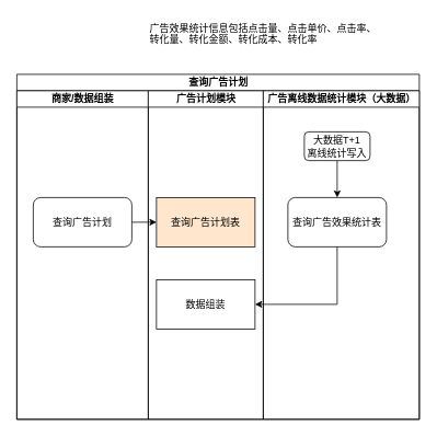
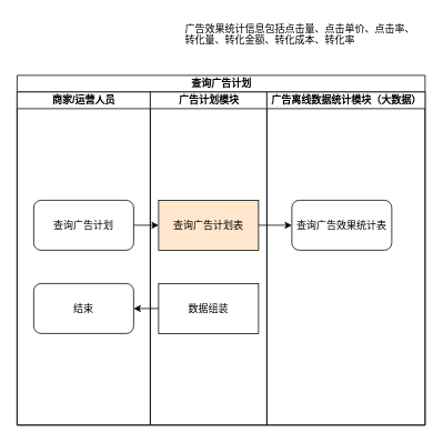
  <mxCell id="0" />
  <mxCell id="1" parent="0" />
  <mxCell id="2" value="查询广告计划" style="swimlane;html=1;childLayout=stackLayout;resizeParent=1;resizeParentMax=0;startSize=20;" parent="1" vertex="1"><mxGeometry x="20" y="90" width="490" height="420" as="geometry" /></mxCell>
- <mxCell id="3" value="商家/数据组装" style="swimlane;html=1;startSize=20;" parent="2" vertex="1"><mxGeometry y="20" width="160" height="400" as="geometry" /></mxCell>
+ <mxCell id="3" value="商家/运营人员" style="swimlane;html=1;startSize=20;" parent="2" vertex="1"><mxGeometry y="20" width="160" height="400" as="geometry" /></mxCell>
  <mxCell id="4" value="查询广告计划" style="rounded=1;whiteSpace=wrap;html=1;" parent="3" vertex="1"><mxGeometry x="20" y="130" width="120" height="60" as="geometry" /></mxCell>
+ <mxCell id="5" value="结束" style="rounded=1;whiteSpace=wrap;html=1;" vertex="1" parent="3"><mxGeometry x="20" y="230" width="120" height="60" as="geometry" /></mxCell>
  <mxCell id="6" value="广告计划模块" style="swimlane;html=1;startSize=20;" parent="2" vertex="1"><mxGeometry x="160" y="20" width="140" height="400" as="geometry" /></mxCell>
  <mxCell id="7" value="查询广告计划表" style="rounded=0;whiteSpace=wrap;html=1;fillColor=#ffe6cc;" parent="6" vertex="1"><mxGeometry x="10" y="130" width="120" height="60" as="geometry" /></mxCell>
  <mxCell id="8" value="数据组装" style="rounded=0;whiteSpace=wrap;html=1;" vertex="1" parent="6"><mxGeometry x="10" y="230" width="120" height="60" as="geometry" /></mxCell>
  <mxCell id="9" style="edgeStyle=orthogonalEdgeStyle;rounded=0;orthogonalLoop=1;jettySize=auto;html=1;exitX=1;exitY=0.5;exitDx=0;exitDy=0;entryX=0;entryY=0.5;entryDx=0;entryDy=0;" parent="2" source="4" target="7" edge="1"><mxGeometry relative="1" as="geometry" /></mxCell>
+ <mxCell id="10" value="" style="edgeStyle=orthogonalEdgeStyle;rounded=0;orthogonalLoop=1;jettySize=auto;html=1;" edge="1" parent="2" source="7" target="12"><mxGeometry relative="1" as="geometry" /></mxCell>
  <mxCell id="11" value="广告离线数据统计模块（大数据）" style="swimlane;html=1;startSize=20;" parent="2" vertex="1"><mxGeometry x="300" y="20" width="190" height="400" as="geometry" /></mxCell>
  <mxCell id="12" value="查询广告效果统计表" style="whiteSpace=wrap;html=1;rounded=1;" vertex="1" parent="11"><mxGeometry x="30" y="130" width="120" height="60" as="geometry" /></mxCell>
- <mxCell id="13" style="edgeStyle=orthogonalEdgeStyle;rounded=0;orthogonalLoop=1;jettySize=auto;html=1;exitX=0.5;exitY=1;exitDx=0;exitDy=0;entryX=0.5;entryY=0;entryDx=0;entryDy=0;" edge="1" parent="11" source="14" target="12"><mxGeometry relative="1" as="geometry" /></mxCell>
- <mxCell id="14" value="大数据T+1&lt;br&gt;离线统计写入" style="rounded=1;whiteSpace=wrap;html=1;" vertex="1" parent="11"><mxGeometry x="50" y="50" width="80" height="35" as="geometry" /></mxCell>
- <mxCell id="15" style="edgeStyle=orthogonalEdgeStyle;rounded=0;orthogonalLoop=1;jettySize=auto;html=1;entryX=1;entryY=0.5;entryDx=0;entryDy=0;exitX=0.5;exitY=1;exitDx=0;exitDy=0;" edge="1" parent="2" source="12" target="8"><mxGeometry relative="1" as="geometry"><mxPoint x="390" y="270" as="targetPoint" /></mxGeometry></mxCell>
- <mxCell id="17" value="&lt;span&gt;广告效果统计信息包括点击量、点击单价、点击率、&lt;br&gt;转化量、转化金额、转化成本、转化率&lt;/span&gt;" style="text;whiteSpace=wrap;html=1;" vertex="1" parent="1"><mxGeometry x="180" y="20" width="290" height="30" as="geometry" /></mxCell>
+ <mxCell id="16" style="edgeStyle=orthogonalEdgeStyle;rounded=0;orthogonalLoop=1;jettySize=auto;html=1;exitX=0;exitY=0.5;exitDx=0;exitDy=0;entryX=1;entryY=0.5;entryDx=0;entryDy=0;" edge="1" parent="2" source="8" target="5"><mxGeometry relative="1" as="geometry" /></mxCell>
+ <mxCell id="17" value="&lt;span&gt;广告效果统计信息包括点击量、点击单价、点击率、&lt;br&gt;转化量、转化金额、转化成本、转化率&lt;/span&gt;" style="text;whiteSpace=wrap;html=1;" vertex="1" parent="1"><mxGeometry x="220" y="20" width="290" height="30" as="geometry" /></mxCell>
